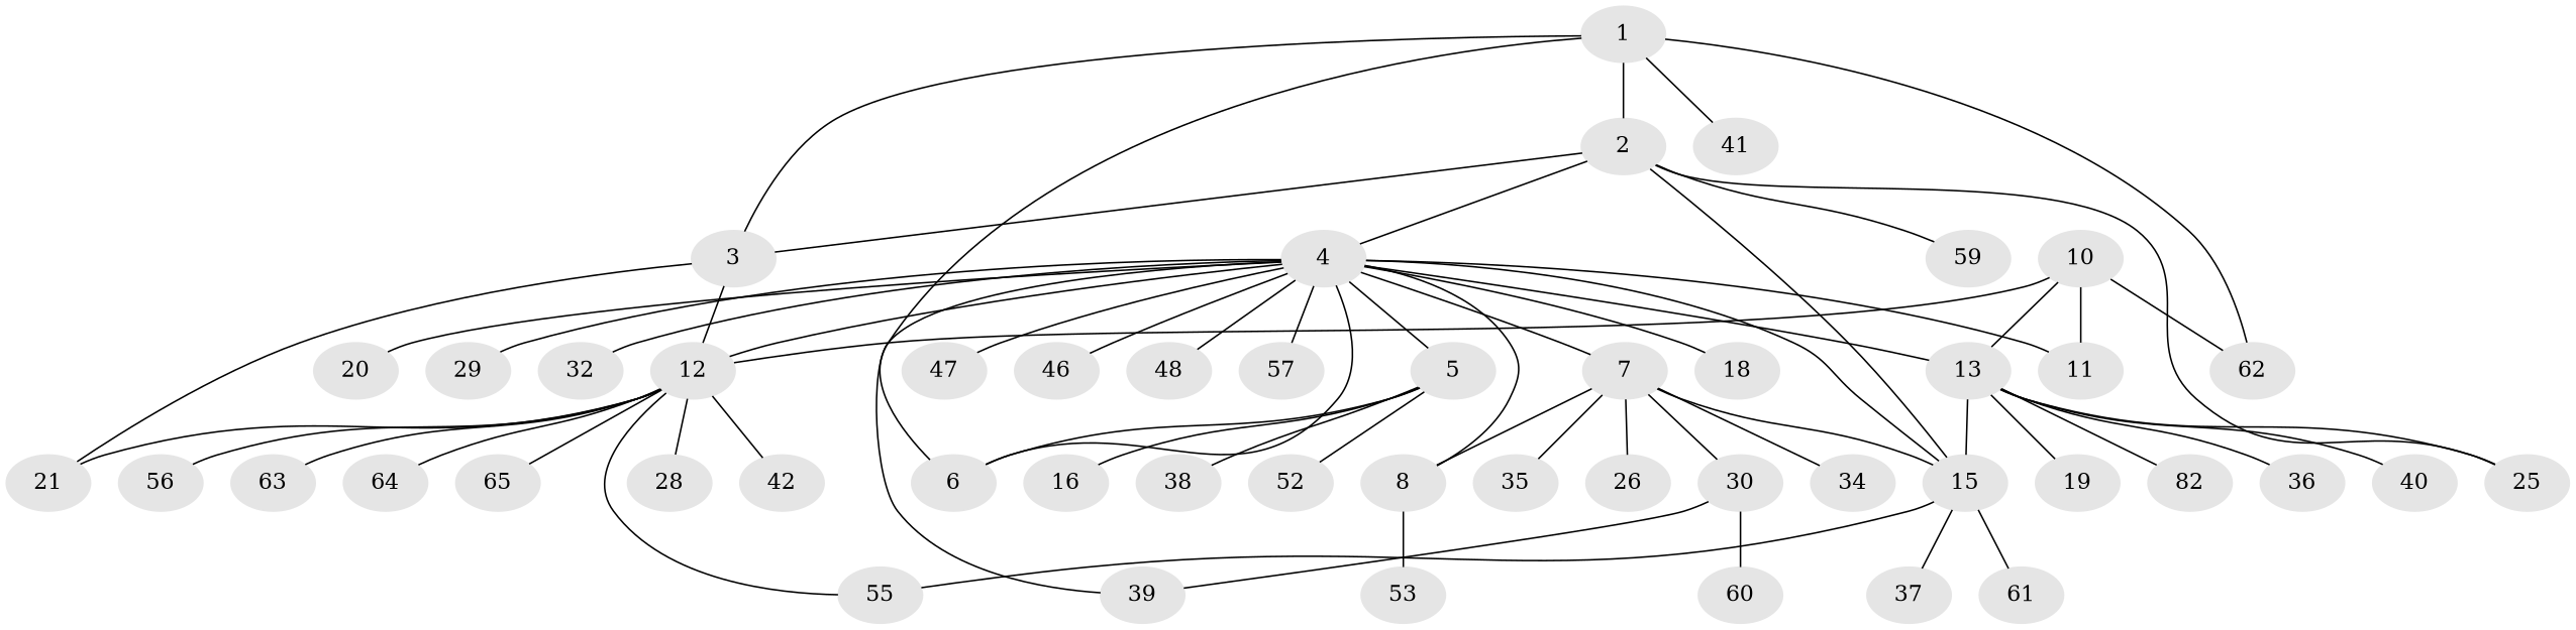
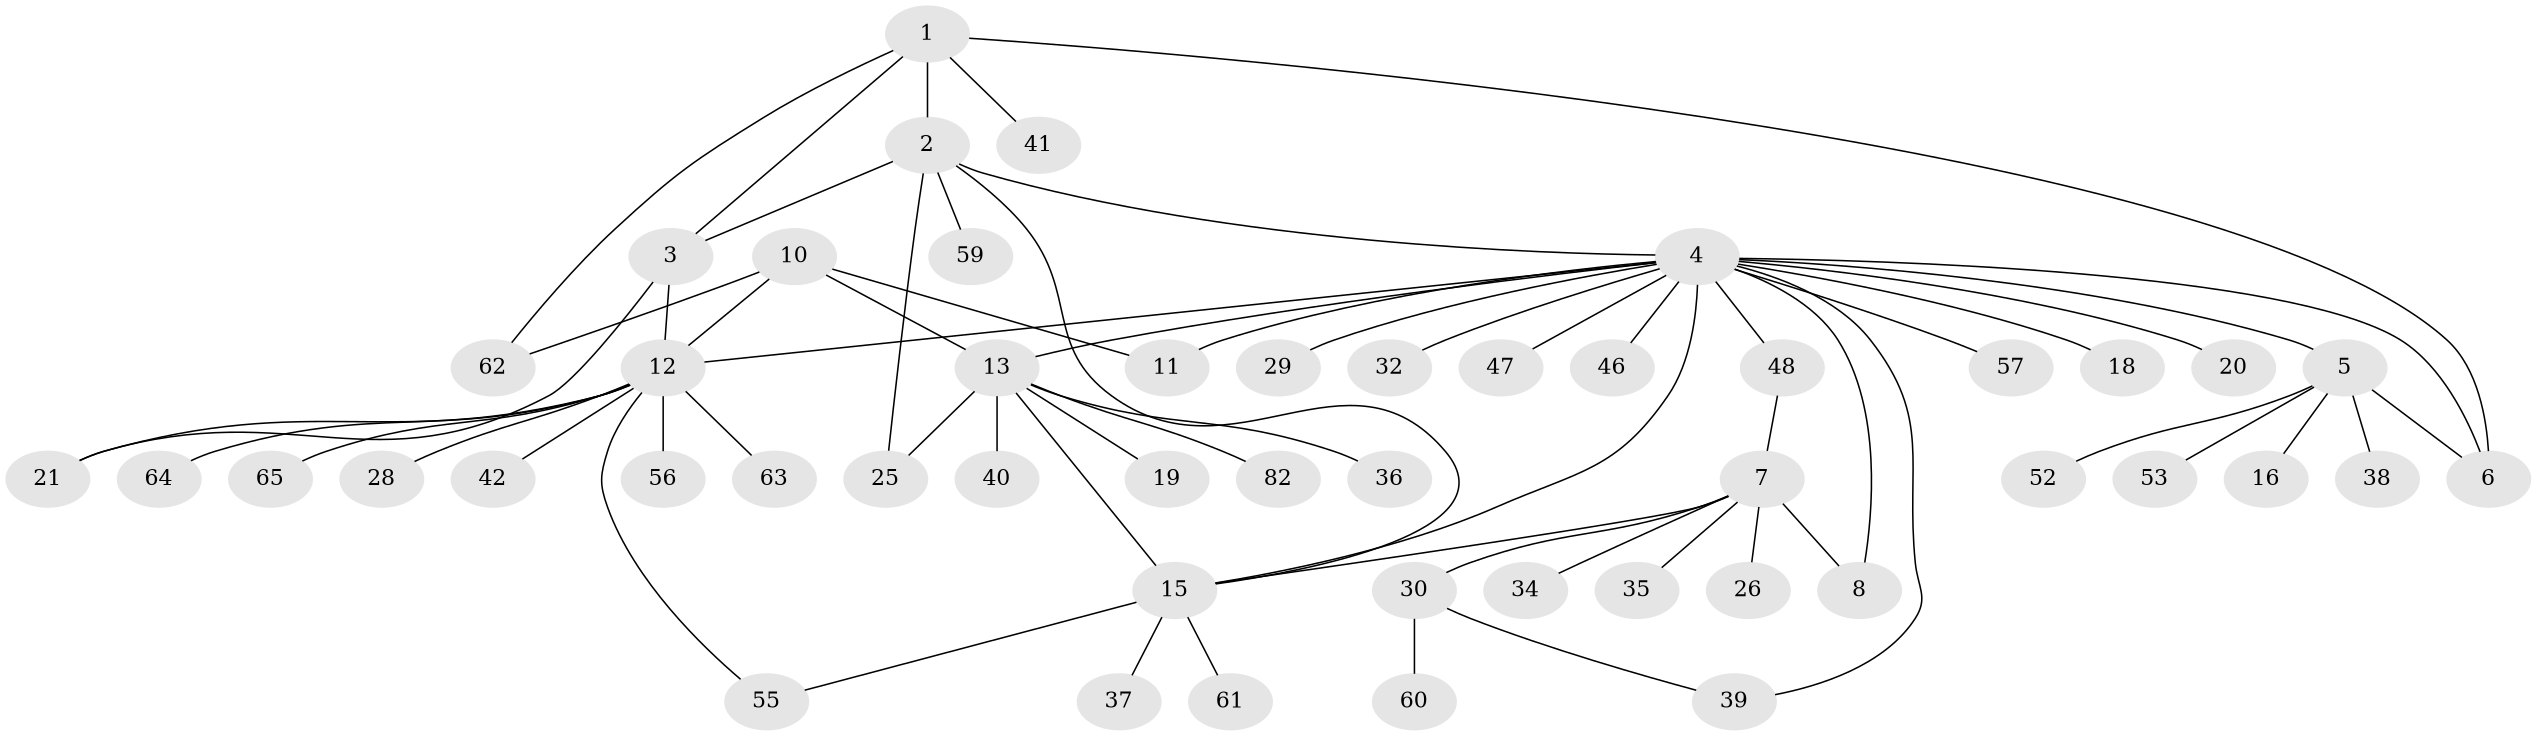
  graph {
    node [color=gray90 style=filled]
    1 [super="+44"]
    2 [super="+27"]
    3 [super="+24"]
    6
    41 [super="+58"]
    62
    4 [super="+9"]
    15 [super="+31"]
    25
    59
    12 [super="+17"]
    21
    5 [super="+33"]
    7 [super="+23"]
    8
    11
    13 [super="+14"]
    18
    20
    29
    32
    39 [super="+66"]
    n23 [label=47]
    46
    48
    57
    55
    37 [super="+43"]
    61
    28
    42
    56
    63
    64
    65
    16
    38
    52
    53
    26 [super="+51"]
    30 [super="+50"]
    34
    35 [super="+49"]
    19
    n45 [label=82 super="+54"]
    36
    40
    60
    10 [super="+47"]
    1 -- 2
    1 -- 3
    1 -- 6
    1 -- 41
    1 -- 62
    2 -- 3
    2 -- 4
    2 -- 15
    2 -- 25
    2 -- 59
    3 -- 12
    3 -- 21
    4 -- 6
    4 -- 15
    4 -- 12
    4 -- 5
-   4 -- 7
+   48 -- 7
    4 -- 8
    4 -- 11
    4 -- 13
    4 -- 18
    4 -- 20
    4 -- 29
    4 -- 32
    4 -- 39
    4 -- n23
    4 -- 46
    4 -- 48
    4 -- 57
    15 -- 55
    15 -- 37
    15 -- 61
    12 -- 21
    12 -- 55
    12 -- 28
    12 -- 42
    12 -- 56
    12 -- 63
    12 -- 64
    12 -- 65
    5 -- 6
    5 -- 16
    5 -- 38
    5 -- 52
-   8 -- 53
+   5 -- 53
    7 -- 15
    7 -- 8
    7 -- 26
    7 -- 30
    7 -- 34
    7 -- 35
    13 -- 15 [weight=2]
    13 -- 25
    13 -- 19
    13 -- n45
    13 -- 36
    13 -- 40
    30 -- 39
    30 -- 60
    10 -- 62
    10 -- 12
    10 -- 11
    10 -- 13
  }
